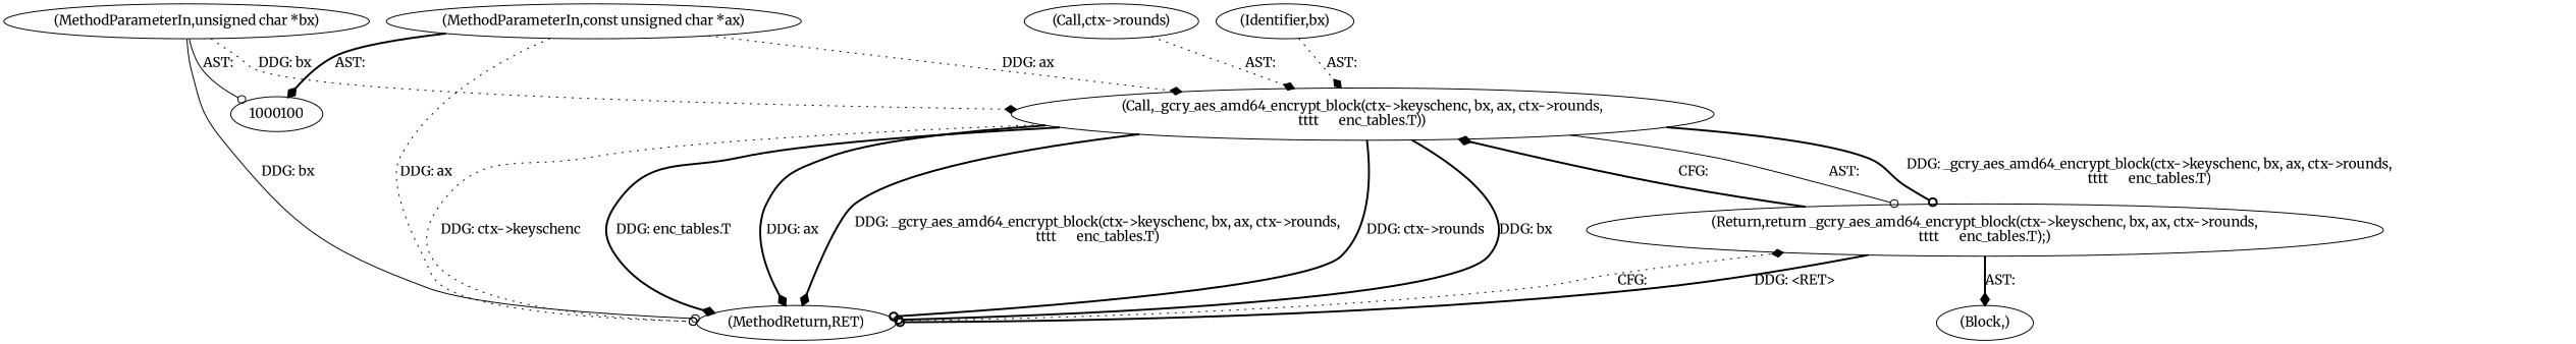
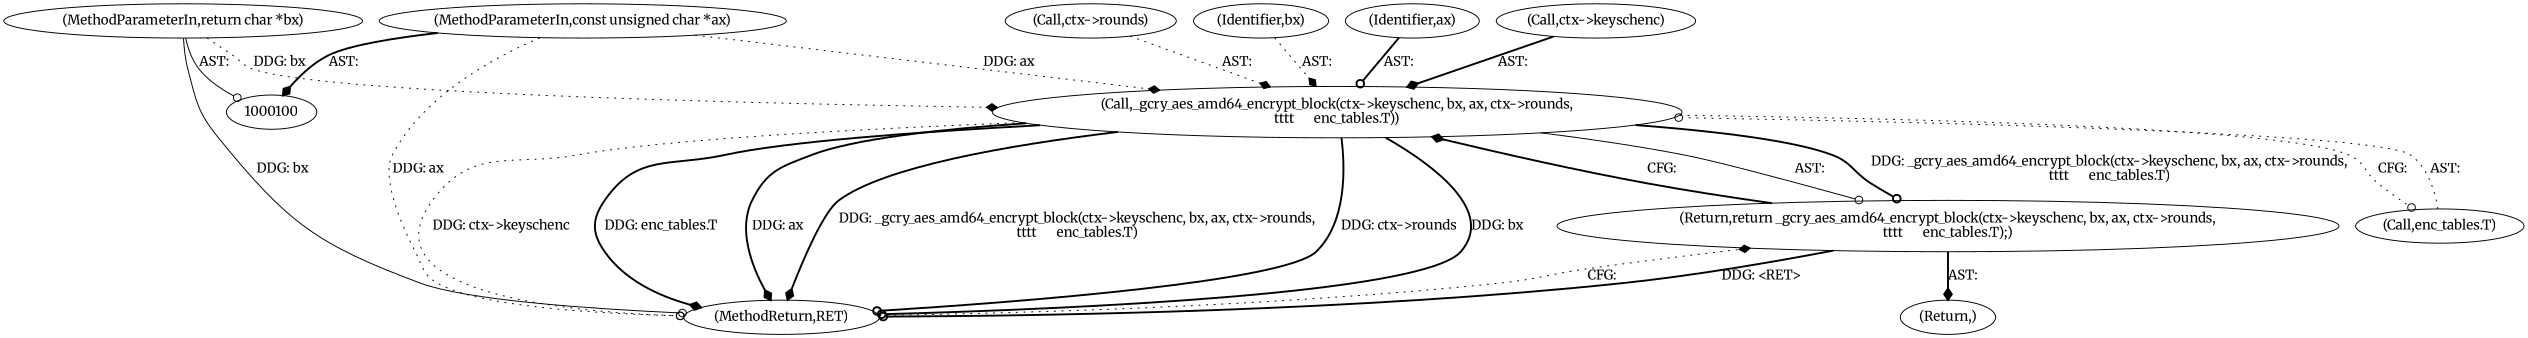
  digraph {
    fontname=Merriweather
    node [fontname=Merriweather]
    edge [arrowhead=odot fontname=Merriweather style=bold]
    n1 [label="(Call,_gcry_aes_amd64_encrypt_block(ctx->keyschenc, bx, ax, ctx->rounds,\n\t\t\t\t       enc_tables.T))"]
    n2 [label="(Return,return _gcry_aes_amd64_encrypt_block(ctx->keyschenc, bx, ax, ctx->rounds,\n\t\t\t\t       enc_tables.T);)"]
+   n3 [label="(Call,enc_tables.T)"]
    n4 [label="(MethodReturn,RET)"]
-   n5 [label="(Block,)"]
-   n6 [label="(MethodParameterIn,unsigned char *bx)"]
+   n5 [label="(Return,)"]
+   n6 [label="(MethodParameterIn,return char *bx)"]
    1000100
    n8 [label="(MethodParameterIn,const unsigned char *ax)"]
    n9 [label="(Call,ctx->rounds)"]
    n10 [label="(Identifier,bx)"]
+   n11 [label="(Identifier,ax)"]
+   n12 [label="(Call,ctx->keyschenc)"]
    n1 -> n2 [label="AST: " style=solid]
    n1 -> n2 [label="DDG: _gcry_aes_amd64_encrypt_block(ctx->keyschenc, bx, ax, ctx->rounds,\n\t\t\t\t       enc_tables.T)"]
+   n1 -> n3 [label="CFG: " style=dotted]
    n1 -> n4 [label="DDG: ctx->keyschenc" style=dotted]
    n1 -> n4 [arrowhead=diamond label="DDG: enc_tables.T"]
    n1 -> n4 [arrowhead=diamond label="DDG: ax"]
    n1 -> n4 [arrowhead=diamond label="DDG: _gcry_aes_amd64_encrypt_block(ctx->keyschenc, bx, ax, ctx->rounds,\n\t\t\t\t       enc_tables.T)"]
    n1 -> n4 [label="DDG: ctx->rounds"]
    n1 -> n4 [label="DDG: bx"]
    n2 -> n1 [arrowhead=diamond label="CFG: "]
    n2 -> n4 [label="DDG: <RET>"]
    n2 -> n5 [arrowhead=diamond label="AST: "]
+   n3 -> n1 [label="AST: " style=dotted]
    n4 -> n2 [arrowhead=diamond label="CFG: " style=dotted]
    n6 -> n1 [arrowhead=diamond label="DDG: bx" style=dotted]
    n6 -> n4 [label="DDG: bx" style=solid]
    n6 -> 1000100 [label="AST: " style=solid]
    n8 -> n1 [arrowhead=diamond label="DDG: ax" style=dotted]
    n8 -> n4 [label="DDG: ax" style=dotted]
    n8 -> 1000100 [arrowhead=diamond label="AST: "]
    n9 -> n1 [arrowhead=diamond label="AST: " style=dotted]
    n10 -> n1 [arrowhead=diamond label="AST: " style=dotted]
+   n11 -> n1 [label="AST: "]
+   n12 -> n1 [arrowhead=diamond label="AST: "]
  }
